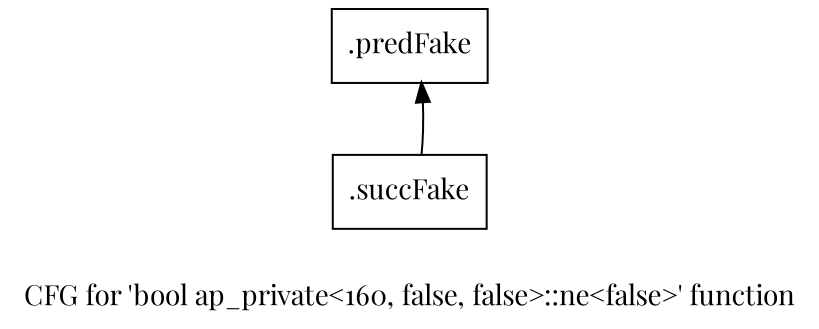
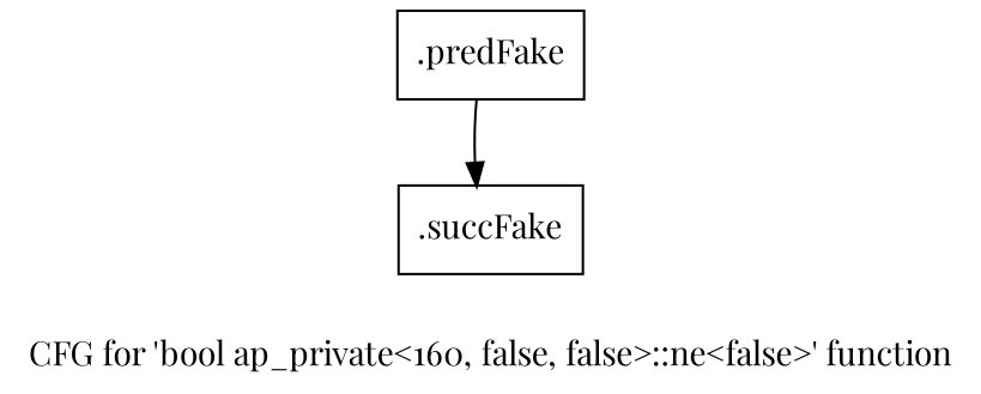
  digraph {
    label="CFG for 'bool ap_private\<160, false, false\>::ne\<false\>' function"
    fontname="Playfair Display"
    node [shape=record fontname="Playfair Display"]
    n1 [label="{.predFake}"]
    n2 [filename="/mnt/xilinx/Vitis_HLS/2021.2/include/etc/ap_private.h" label="{.succFake}" linenumber=5308]
-   n2 -> n1 [execusionnum=0 filename="/mnt/xilinx/Vitis_HLS/2021.2/include/etc/ap_private.h" fontname="Playfair Display"]
+   n1 -> n2 [execusionnum=0 filename="/mnt/xilinx/Vitis_HLS/2021.2/include/etc/ap_private.h" fontname="Playfair Display"]
  }
